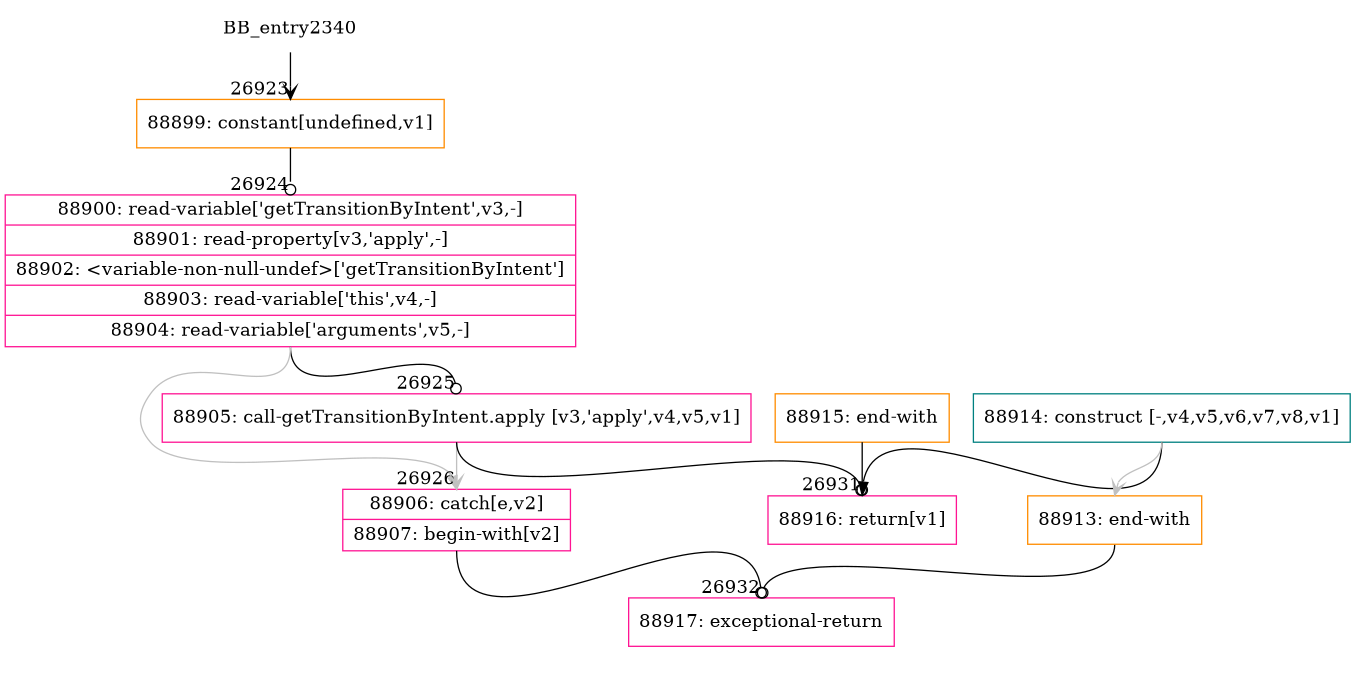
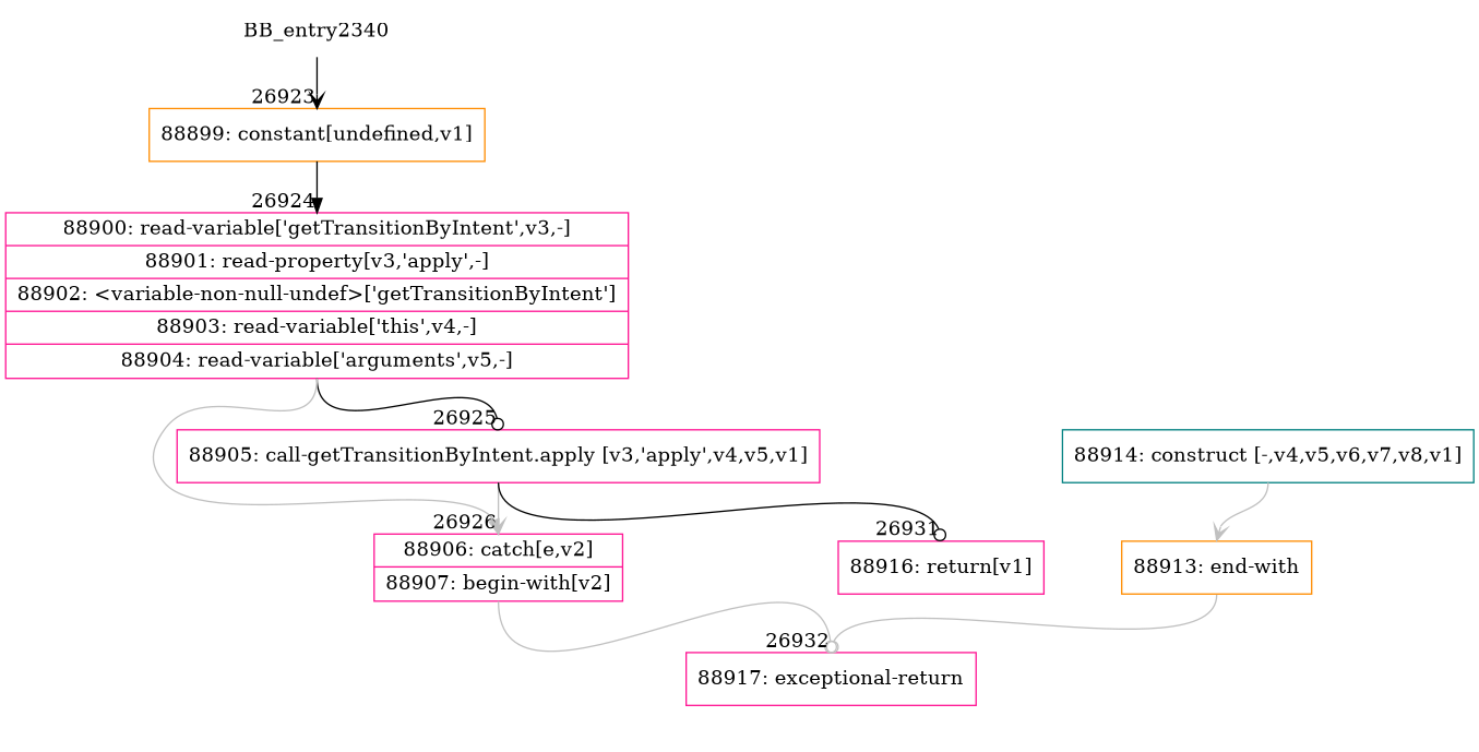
  digraph {
    rankdir=TD
    node [color=deeppink shape=record]
    edge [arrowhead=odot headport=n tailport=s]
    n1 [label=BB_entry2340 shape=none]
    n2 [color=darkorange label="{88899: constant[undefined,v1]}"]
    n3 [label="{88900: read-variable['getTransitionByIntent',v3,-]|88901: read-property[v3,'apply',-]|88902: \<variable-non-null-undef\>['getTransitionByIntent']|88903: read-variable['this',v4,-]|88904: read-variable['arguments',v5,-]}"]
    n4 [label="{88905: call-getTransitionByIntent.apply [v3,'apply',v4,v5,v1]}"]
    n5 [label="{88906: catch[e,v2]|88907: begin-with[v2]}"]
    n6 [label="{88916: return[v1]}"]
    n7 [label="{88917: exceptional-return}"]
    n8 [color=teal label="{88914: construct [-,v4,v5,v6,v7,v8,v1]}"]
    n9 [color=darkorange label="{88913: end-with}"]
-   n10 [color=darkorange label="{88915: end-with}"]
    n1 -> n2 [arrowhead=vee headlabel="    26923"]
-   n2 -> n3 [headlabel="      26924"]
+   n2 -> n3 [arrowhead=normal headlabel="      26924"]
    n3 -> n4 [headlabel="      26925"]
    n3 -> n5 [arrowhead=normal color=gray headlabel="      26926"]
    n4 -> n5 [arrowhead=vee color=gray]
    n4 -> n6 [headlabel="      26931"]
-   n5 -> n7 [color=black headlabel="      26932"]
-   n8 -> n6 [arrowhead=normal]
+   n5 -> n7 [color=gray headlabel="      26932"]
    n8 -> n9 [arrowhead=vee color=gray]
-   n9 -> n7
-   n10 -> n6
+   n9 -> n7 [color=gray]
  }
